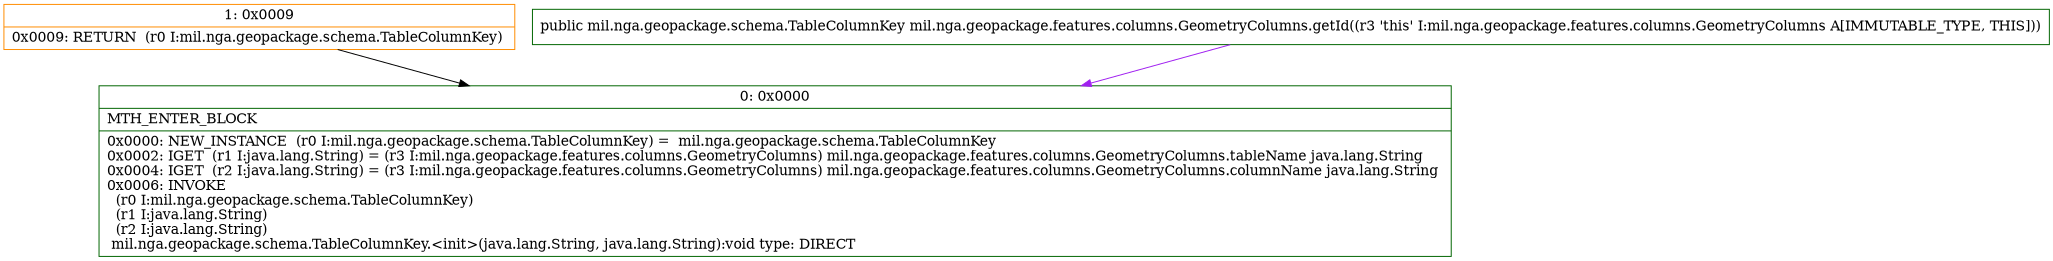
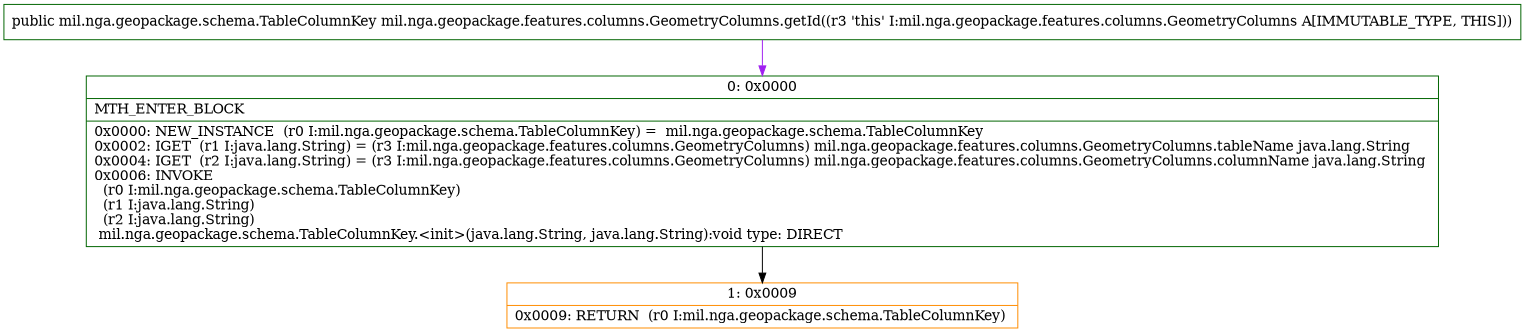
  digraph {
    node [shape=record color=darkgreen]
    n1 [label="{0\:\ 0x0000|MTH_ENTER_BLOCK\l|0x0000: NEW_INSTANCE  (r0 I:mil.nga.geopackage.schema.TableColumnKey) =  mil.nga.geopackage.schema.TableColumnKey \l0x0002: IGET  (r1 I:java.lang.String) = (r3 I:mil.nga.geopackage.features.columns.GeometryColumns) mil.nga.geopackage.features.columns.GeometryColumns.tableName java.lang.String \l0x0004: IGET  (r2 I:java.lang.String) = (r3 I:mil.nga.geopackage.features.columns.GeometryColumns) mil.nga.geopackage.features.columns.GeometryColumns.columnName java.lang.String \l0x0006: INVOKE  \l  (r0 I:mil.nga.geopackage.schema.TableColumnKey)\l  (r1 I:java.lang.String)\l  (r2 I:java.lang.String)\l mil.nga.geopackage.schema.TableColumnKey.\<init\>(java.lang.String, java.lang.String):void type: DIRECT \l}"]
    n2 [label="{1\:\ 0x0009|0x0009: RETURN  (r0 I:mil.nga.geopackage.schema.TableColumnKey) \l}" color=darkorange]
    n3 [label="{public mil.nga.geopackage.schema.TableColumnKey mil.nga.geopackage.features.columns.GeometryColumns.getId((r3 'this' I:mil.nga.geopackage.features.columns.GeometryColumns A[IMMUTABLE_TYPE, THIS])) }"]
-   n2 -> n1 [color=black]
+   n1 -> n2 [color=black]
    n3 -> n1 [color=purple]
  }
